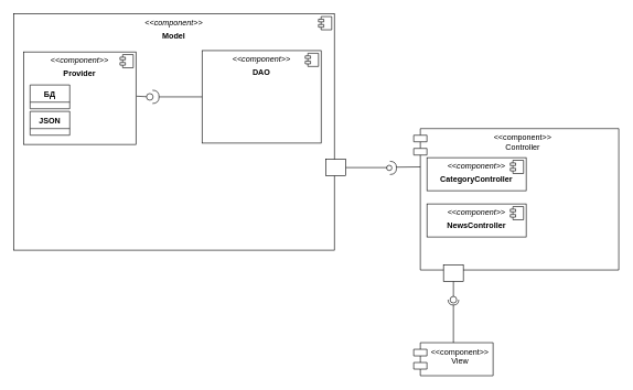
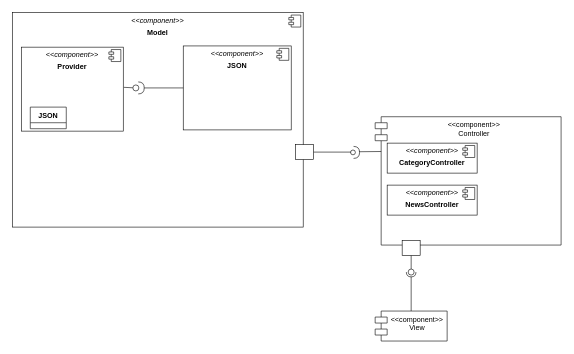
  <mxCell id="0" />
  <mxCell id="1" parent="0" />
  <mxCell id="2" value="&lt;p style=&quot;margin: 0px ; margin-top: 6px ; text-align: center&quot;&gt;&lt;i&gt;&amp;lt;&amp;lt;component&amp;gt;&amp;gt;&lt;/i&gt;&lt;b&gt;&lt;br&gt;&lt;/b&gt;&lt;/p&gt;&lt;p style=&quot;margin: 0px ; margin-top: 6px ; text-align: center&quot;&gt;&lt;b&gt;Model&lt;/b&gt;&lt;/p&gt;&lt;p style=&quot;margin: 0px ; margin-left: 8px&quot;&gt;&lt;br&gt;&lt;/p&gt;" style="align=left;overflow=fill;html=1;dropTarget=0;" parent="1" vertex="1"><mxGeometry x="20" y="20.5" width="485" height="357.5" as="geometry" /></mxCell>
  <mxCell id="3" value="" style="shape=component;jettyWidth=8;jettyHeight=4;" parent="2" vertex="1"><mxGeometry x="1" width="20" height="20" relative="1" as="geometry"><mxPoint x="-24" y="4" as="offset" /></mxGeometry></mxCell>
  <mxCell id="4" value="&lt;p style=&quot;margin: 0px ; margin-top: 6px ; text-align: center&quot;&gt;&lt;i&gt;&amp;lt;&amp;lt;component&amp;gt;&amp;gt;&lt;/i&gt;&lt;b&gt;&lt;br&gt;&lt;/b&gt;&lt;/p&gt;&lt;p style=&quot;margin: 0px ; margin-top: 6px ; text-align: center&quot;&gt;&lt;b&gt;Provider&lt;/b&gt;&lt;/p&gt;&lt;p style=&quot;margin: 0px ; margin-left: 8px&quot;&gt;&lt;br&gt;&lt;/p&gt;" style="align=left;overflow=fill;html=1;dropTarget=0;" parent="1" vertex="1"><mxGeometry x="35" y="78" width="170" height="140" as="geometry" /></mxCell>
  <mxCell id="5" value="" style="shape=component;jettyWidth=8;jettyHeight=4;" parent="4" vertex="1"><mxGeometry x="1" width="20" height="20" relative="1" as="geometry"><mxPoint x="-24" y="4" as="offset" /></mxGeometry></mxCell>
  <mxCell id="6" value="&lt;&lt;component&gt;&gt;&#10;Controller" style="shape=module;align=left;spacingLeft=20;align=center;verticalAlign=top;" parent="1" vertex="1"><mxGeometry x="625" y="194" width="310" height="214" as="geometry" /></mxCell>
  <mxCell id="7" value="" style="group;rotation=0;" parent="1" vertex="1" connectable="0"><mxGeometry x="545" y="224.5" width="60" height="57" as="geometry" /></mxCell>
  <mxCell id="8" value="" style="ellipse;html=1;fontSize=11;align=center;fillColor=none;points=[];aspect=fixed;resizable=0;verticalAlign=bottom;labelPosition=center;verticalLabelPosition=top;flipH=1;rotation=0;" parent="7" vertex="1"><mxGeometry x="39" y="25" width="8" height="8" as="geometry" /></mxCell>
  <mxCell id="9" value="&lt;span style=&quot;color: rgba(0 , 0 , 0 , 0) ; font-family: monospace ; font-size: 0px ; background-color: rgb(248 , 249 , 250)&quot;&gt;%3CmxGraphModel%3E%3Croot%3E%3CmxCell%20id%3D%220%22%2F%3E%3CmxCell%20id%3D%221%22%20parent%3D%220%22%2F%3E%3CmxCell%20id%3D%222%22%20value%3D%22%22%20style%3D%22endArrow%3Dnone%3Bhtml%3D1%3Brounded%3D0%3BentryX%3D0.956%3BentryY%3D0.443%3BentryDx%3D0%3BentryDy%3D0%3BentryPerimeter%3D0%3BexitX%3D0.601%3BexitY%3D0%3BexitDx%3D0%3BexitDy%3D0%3BexitPerimeter%3D0%3B%22%20edge%3D%221%22%20parent%3D%221%22%3E%3CmxGeometry%20width%3D%2250%22%20height%3D%2250%22%20relative%3D%221%22%20as%3D%22geometry%22%3E%3CmxPoint%20x%3D%22882.12%22%20y%3D%22600%22%20as%3D%22sourcePoint%22%2F%3E%3CmxPoint%20x%3D%22882.14%22%20y%3D%22545.56%22%20as%3D%22targetPoint%22%2F%3E%3C%2FmxGeometry%3E%3C%2FmxCell%3E%3C%2Froot%3E%3C%2FmxGraphModel%3E&lt;/span&gt;&lt;span style=&quot;color: rgba(0 , 0 , 0 , 0) ; font-family: monospace ; font-size: 0px ; background-color: rgb(248 , 249 , 250)&quot;&gt;%3CmxGraphModel%3E%3Croot%3E%3CmxCell%20id%3D%220%22%2F%3E%3CmxCell%20id%3D%221%22%20parent%3D%220%22%2F%3E%3CmxCell%20id%3D%222%22%20value%3D%22%22%20style%3D%22endArrow%3Dnone%3Bhtml%3D1%3Brounded%3D0%3BentryX%3D0.956%3BentryY%3D0.443%3BentryDx%3D0%3BentryDy%3D0%3BentryPerimeter%3D0%3BexitX%3D0.601%3BexitY%3D0%3BexitDx%3D0%3BexitDy%3D0%3BexitPerimeter%3D0%3B%22%20edge%3D%221%22%20parent%3D%221%22%3E%3CmxGeometry%20width%3D%2250%22%20height%3D%2250%22%20relative%3D%221%22%20as%3D%22geometry%22%3E%3CmxPoint%20x%3D%22882.12%22%20y%3D%22600%22%20as%3D%22sourcePoint%22%2F%3E%3CmxPoint%20x%3D%22882.14%22%20y%3D%22545.56%22%20as%3D%22targetPoint%22%2F%3E%3C%2FmxGeometry%3E%3C%2FmxCell%3E%3C%2Froot%3E%3C%2FmxGraphModel%3E&lt;/span&gt;" style="shape=requiredInterface;html=1;verticalLabelPosition=bottom;sketch=0;rotation=0;" parent="7" vertex="1"><mxGeometry x="44" y="19" width="10" height="20" as="geometry" /></mxCell>
  <mxCell id="10" value="" style="endArrow=none;html=1;rounded=0;entryX=0.956;entryY=0.443;entryDx=0;entryDy=0;entryPerimeter=0;" parent="1" target="9" edge="1"><mxGeometry width="50" height="50" relative="1" as="geometry"><mxPoint x="635" y="252" as="sourcePoint" /><mxPoint x="625" y="378" as="targetPoint" /></mxGeometry></mxCell>
  <mxCell id="11" value="" style="group;rotation=0;" parent="1" vertex="1" connectable="0"><mxGeometry x="205" y="141" width="35" height="15" as="geometry" /></mxCell>
  <mxCell id="12" value="" style="rounded=0;orthogonalLoop=1;jettySize=auto;html=1;endArrow=none;endFill=0;sketch=0;sourcePerimeterSpacing=0;targetPerimeterSpacing=0;" parent="11" target="13" edge="1"><mxGeometry relative="1" as="geometry"><mxPoint x="1" y="4" as="sourcePoint" /></mxGeometry></mxCell>
  <mxCell id="13" value="" style="ellipse;whiteSpace=wrap;html=1;align=center;aspect=fixed;resizable=0;points=[];outlineConnect=0;sketch=0;rotation=0;" parent="11" vertex="1"><mxGeometry x="16" width="10" height="10" as="geometry" /></mxCell>
  <mxCell id="14" value="&lt;span style=&quot;color: rgba(0 , 0 , 0 , 0) ; font-family: monospace ; font-size: 0px ; background-color: rgb(248 , 249 , 250)&quot;&gt;%3CmxGraphModel%3E%3Croot%3E%3CmxCell%20id%3D%220%22%2F%3E%3CmxCell%20id%3D%221%22%20parent%3D%220%22%2F%3E%3CmxCell%20id%3D%222%22%20value%3D%22%22%20style%3D%22endArrow%3Dnone%3Bhtml%3D1%3Brounded%3D0%3BentryX%3D0.956%3BentryY%3D0.443%3BentryDx%3D0%3BentryDy%3D0%3BentryPerimeter%3D0%3BexitX%3D0.601%3BexitY%3D0%3BexitDx%3D0%3BexitDy%3D0%3BexitPerimeter%3D0%3B%22%20edge%3D%221%22%20parent%3D%221%22%3E%3CmxGeometry%20width%3D%2250%22%20height%3D%2250%22%20relative%3D%221%22%20as%3D%22geometry%22%3E%3CmxPoint%20x%3D%22882.12%22%20y%3D%22600%22%20as%3D%22sourcePoint%22%2F%3E%3CmxPoint%20x%3D%22882.14%22%20y%3D%22545.56%22%20as%3D%22targetPoint%22%2F%3E%3C%2FmxGeometry%3E%3C%2FmxCell%3E%3C%2Froot%3E%3C%2FmxGraphModel%3E&lt;/span&gt;&lt;span style=&quot;color: rgba(0 , 0 , 0 , 0) ; font-family: monospace ; font-size: 0px ; background-color: rgb(248 , 249 , 250)&quot;&gt;%3CmxGraphModel%3E%3Croot%3E%3CmxCell%20id%3D%220%22%2F%3E%3CmxCell%20id%3D%221%22%20parent%3D%220%22%2F%3E%3CmxCell%20id%3D%222%22%20value%3D%22%22%20style%3D%22endArrow%3Dnone%3Bhtml%3D1%3Brounded%3D0%3BentryX%3D0.956%3BentryY%3D0.443%3BentryDx%3D0%3BentryDy%3D0%3BentryPerimeter%3D0%3BexitX%3D0.601%3BexitY%3D0%3BexitDx%3D0%3BexitDy%3D0%3BexitPerimeter%3D0%3B%22%20edge%3D%221%22%20parent%3D%221%22%3E%3CmxGeometry%20width%3D%2250%22%20height%3D%2250%22%20relative%3D%221%22%20as%3D%22geometry%22%3E%3CmxPoint%20x%3D%22882.12%22%20y%3D%22600%22%20as%3D%22sourcePoint%22%2F%3E%3CmxPoint%20x%3D%22882.14%22%20y%3D%22545.56%22%20as%3D%22targetPoint%22%2F%3E%3C%2FmxGeometry%3E%3C%2FmxCell%3E%3C%2Froot%3E%3C%2FmxGraphModel%3E&lt;/span&gt;" style="shape=requiredInterface;html=1;verticalLabelPosition=bottom;sketch=0;rotation=0;" vertex="1" parent="11"><mxGeometry x="25" y="-5" width="10" height="20" as="geometry" /></mxCell>
- <mxCell id="15" value="БД" style="swimlane;fontStyle=1;align=center;verticalAlign=top;childLayout=stackLayout;horizontal=1;startSize=26;horizontalStack=0;resizeParent=1;resizeParentMax=0;resizeLast=0;collapsible=1;marginBottom=0;" parent="1" vertex="1"><mxGeometry x="45" y="128" width="60" height="36" as="geometry" /></mxCell>
- <mxCell id="16" value="JSON" style="swimlane;fontStyle=1;align=center;verticalAlign=top;childLayout=stackLayout;horizontal=1;startSize=26;horizontalStack=0;resizeParent=1;resizeParentMax=0;resizeLast=0;collapsible=1;marginBottom=0;" parent="1" vertex="1"><mxGeometry x="45" y="168" width="60" height="36" as="geometry" /></mxCell>
- <mxCell id="17" value="&lt;p style=&quot;margin: 0px ; margin-top: 6px ; text-align: center&quot;&gt;&lt;i&gt;&amp;lt;&amp;lt;component&amp;gt;&amp;gt;&lt;/i&gt;&lt;b&gt;&lt;br&gt;&lt;/b&gt;&lt;/p&gt;&lt;p style=&quot;margin: 0px ; margin-top: 6px ; text-align: center&quot;&gt;&lt;b&gt;DAO&lt;/b&gt;&lt;/p&gt;&lt;p style=&quot;margin: 0px ; margin-left: 8px&quot;&gt;&lt;br&gt;&lt;/p&gt;" style="align=left;overflow=fill;html=1;dropTarget=0;" vertex="1" parent="1"><mxGeometry x="305" y="76" width="180" height="140" as="geometry" /></mxCell>
+ <mxCell id="16" value="JSON" style="swimlane;fontStyle=1;align=center;verticalAlign=top;childLayout=stackLayout;horizontal=1;startSize=26;horizontalStack=0;resizeParent=1;resizeParentMax=0;resizeLast=0;collapsible=1;marginBottom=0;" parent="1" vertex="1"><mxGeometry x="50" y="178" width="60" height="36" as="geometry" /></mxCell>
+ <mxCell id="17" value="&lt;p style=&quot;margin: 0px ; margin-top: 6px ; text-align: center&quot;&gt;&lt;i&gt;&amp;lt;&amp;lt;component&amp;gt;&amp;gt;&lt;/i&gt;&lt;b&gt;&lt;br&gt;&lt;/b&gt;&lt;/p&gt;&lt;p style=&quot;margin: 0px ; margin-top: 6px ; text-align: center&quot;&gt;&lt;b&gt;JSON&lt;/b&gt;&lt;/p&gt;&lt;p style=&quot;margin: 0px ; margin-left: 8px&quot;&gt;&lt;br&gt;&lt;/p&gt;" style="align=left;overflow=fill;html=1;dropTarget=0;" vertex="1" parent="1"><mxGeometry x="305" y="76" width="180" height="140" as="geometry" /></mxCell>
  <mxCell id="18" value="" style="shape=component;jettyWidth=8;jettyHeight=4;" vertex="1" parent="17"><mxGeometry x="1" width="20" height="20" relative="1" as="geometry"><mxPoint x="-24" y="4" as="offset" /></mxGeometry></mxCell>
  <mxCell id="19" value="" style="endArrow=none;html=1;rounded=0;entryX=0;entryY=0.5;entryDx=0;entryDy=0;exitX=1;exitY=0.5;exitDx=0;exitDy=0;exitPerimeter=0;" edge="1" parent="1" source="14" target="17"><mxGeometry width="50" height="50" relative="1" as="geometry"><mxPoint x="687.12" y="438" as="sourcePoint" /><mxPoint x="687.14" y="383.56" as="targetPoint" /></mxGeometry></mxCell>
  <mxCell id="20" value="" style="html=1;rounded=0;rotation=90;" parent="1" vertex="1"><mxGeometry x="495" y="238" width="25" height="30" as="geometry" /></mxCell>
  <mxCell id="21" value="" style="endArrow=none;html=1;rounded=0;align=center;verticalAlign=top;endFill=0;labelBackgroundColor=none;endSize=2;" parent="1" source="20" edge="1"><mxGeometry relative="1" as="geometry"><mxPoint x="585" y="253" as="targetPoint" /></mxGeometry></mxCell>
  <mxCell id="22" value="" style="group;rotation=90;" parent="1" vertex="1" connectable="0"><mxGeometry x="625" y="458" width="130" height="20" as="geometry" /></mxCell>
  <mxCell id="23" value="" style="rounded=0;orthogonalLoop=1;jettySize=auto;html=1;endArrow=none;endFill=0;sketch=0;sourcePerimeterSpacing=0;targetPerimeterSpacing=0;" parent="22" target="25" edge="1"><mxGeometry relative="1" as="geometry"><mxPoint x="60" y="-55" as="sourcePoint" /></mxGeometry></mxCell>
  <mxCell id="24" value="" style="rounded=0;orthogonalLoop=1;jettySize=auto;html=1;endArrow=halfCircle;endFill=0;entryX=0.5;entryY=0.5;endSize=6;strokeWidth=1;sketch=0;" parent="22" target="25" edge="1"><mxGeometry relative="1" as="geometry"><mxPoint x="60" y="65" as="sourcePoint" /></mxGeometry></mxCell>
  <mxCell id="25" value="" style="ellipse;whiteSpace=wrap;html=1;align=center;aspect=fixed;resizable=0;points=[];outlineConnect=0;sketch=0;rotation=90;" parent="22" vertex="1"><mxGeometry x="55" y="-10" width="10" height="10" as="geometry" /></mxCell>
  <mxCell id="26" value="" style="html=1;rounded=0;rotation=90;" vertex="1" parent="22"><mxGeometry x="47.5" y="-60" width="25" height="30" as="geometry" /></mxCell>
  <mxCell id="27" value="&lt;&lt;component&gt;&gt;&#10;View" style="shape=module;align=left;spacingLeft=20;align=center;verticalAlign=top;" parent="1" vertex="1"><mxGeometry x="625" y="518" width="120" height="50" as="geometry" /></mxCell>
  <mxCell id="28" value="&lt;p style=&quot;margin: 0px ; margin-top: 6px ; text-align: center&quot;&gt;&lt;i&gt;&amp;lt;&amp;lt;component&amp;gt;&amp;gt;&lt;/i&gt;&lt;b&gt;&lt;br&gt;&lt;/b&gt;&lt;/p&gt;&lt;p style=&quot;margin: 0px ; margin-top: 6px ; text-align: center&quot;&gt;&lt;b&gt;CategoryController&lt;/b&gt;&lt;/p&gt;&lt;p style=&quot;margin: 0px ; margin-left: 8px&quot;&gt;&lt;br&gt;&lt;/p&gt;" style="align=left;overflow=fill;html=1;dropTarget=0;" vertex="1" parent="1"><mxGeometry x="645" y="238" width="150" height="50" as="geometry" /></mxCell>
  <mxCell id="29" value="" style="shape=component;jettyWidth=8;jettyHeight=4;" vertex="1" parent="28"><mxGeometry x="1" width="20" height="20" relative="1" as="geometry"><mxPoint x="-24" y="4" as="offset" /></mxGeometry></mxCell>
  <mxCell id="30" value="&lt;p style=&quot;margin: 0px ; margin-top: 6px ; text-align: center&quot;&gt;&lt;i&gt;&amp;lt;&amp;lt;component&amp;gt;&amp;gt;&lt;/i&gt;&lt;b&gt;&lt;br&gt;&lt;/b&gt;&lt;/p&gt;&lt;p style=&quot;margin: 0px ; margin-top: 6px ; text-align: center&quot;&gt;&lt;b&gt;NewsController&lt;/b&gt;&lt;/p&gt;&lt;p style=&quot;margin: 0px ; margin-left: 8px&quot;&gt;&lt;br&gt;&lt;/p&gt;" style="align=left;overflow=fill;html=1;dropTarget=0;" vertex="1" parent="1"><mxGeometry x="645" y="308" width="150" height="50" as="geometry" /></mxCell>
  <mxCell id="31" value="" style="shape=component;jettyWidth=8;jettyHeight=4;" vertex="1" parent="30"><mxGeometry x="1" width="20" height="20" relative="1" as="geometry"><mxPoint x="-24" y="4" as="offset" /></mxGeometry></mxCell>
